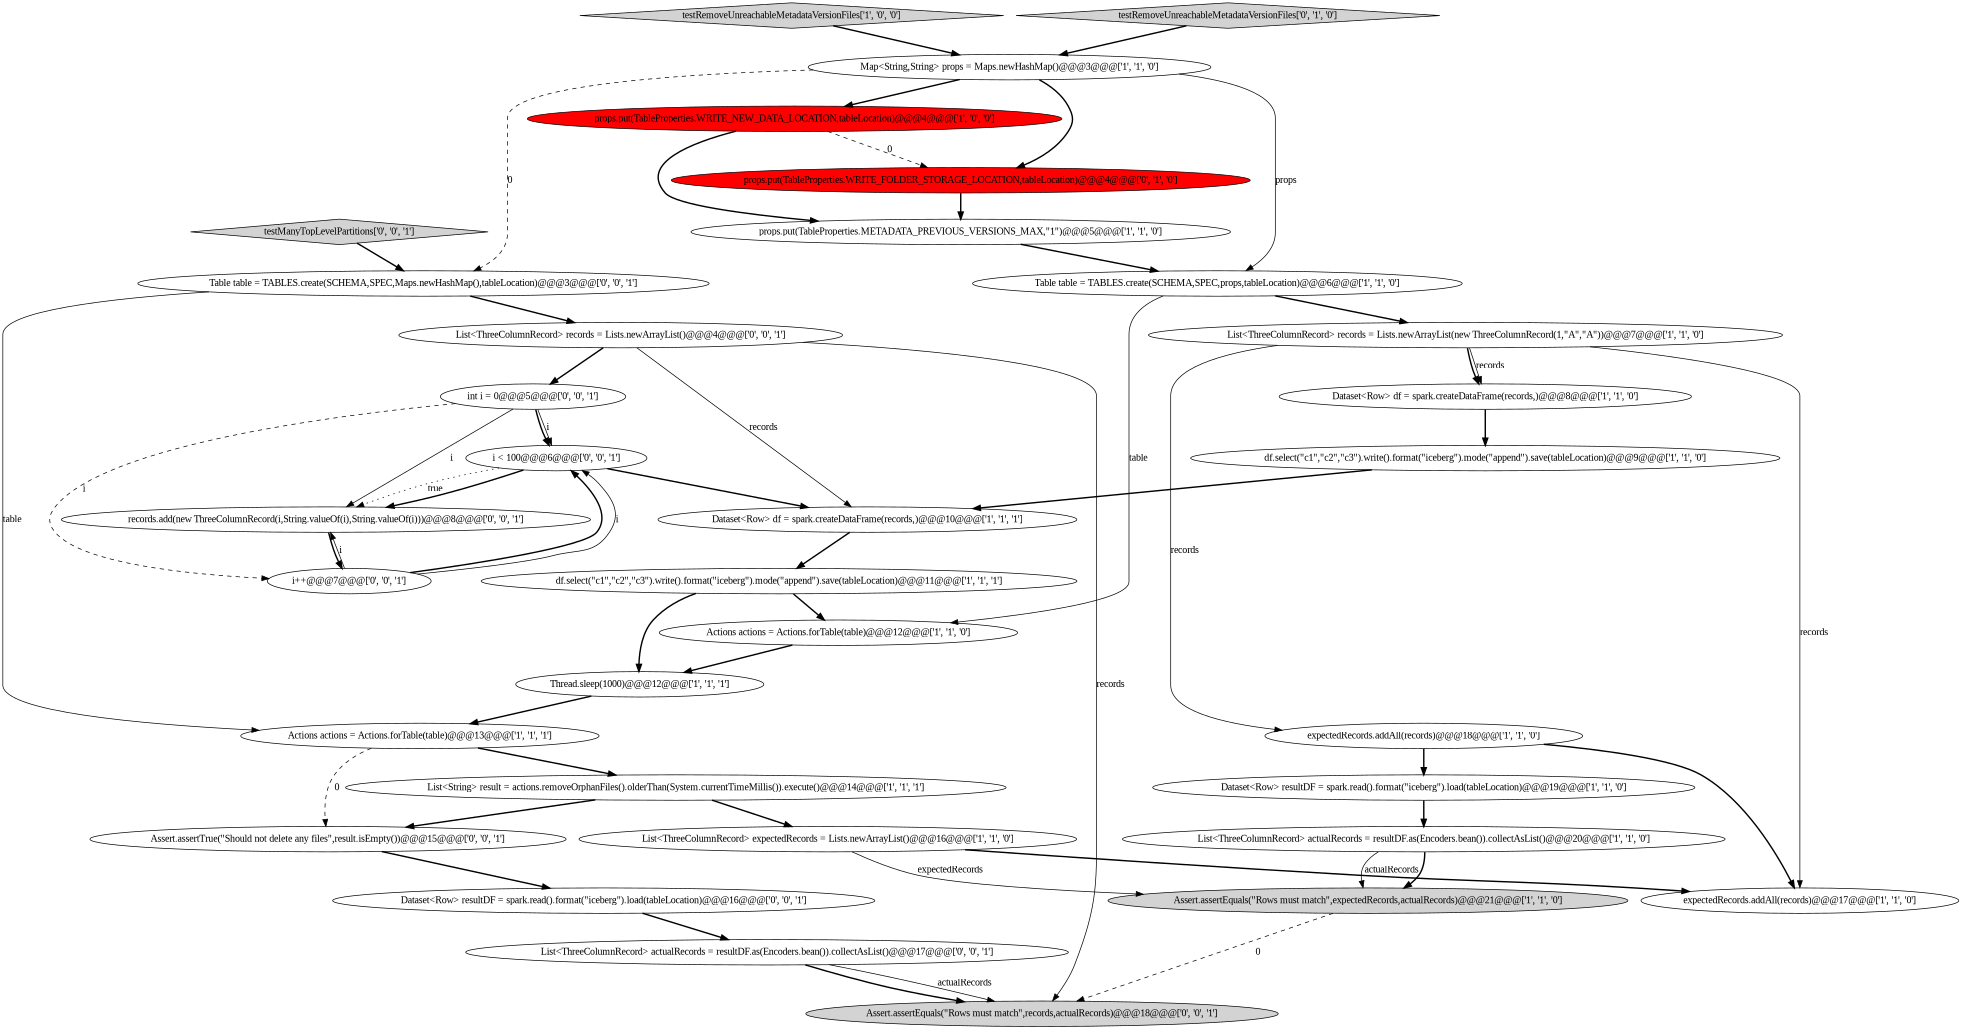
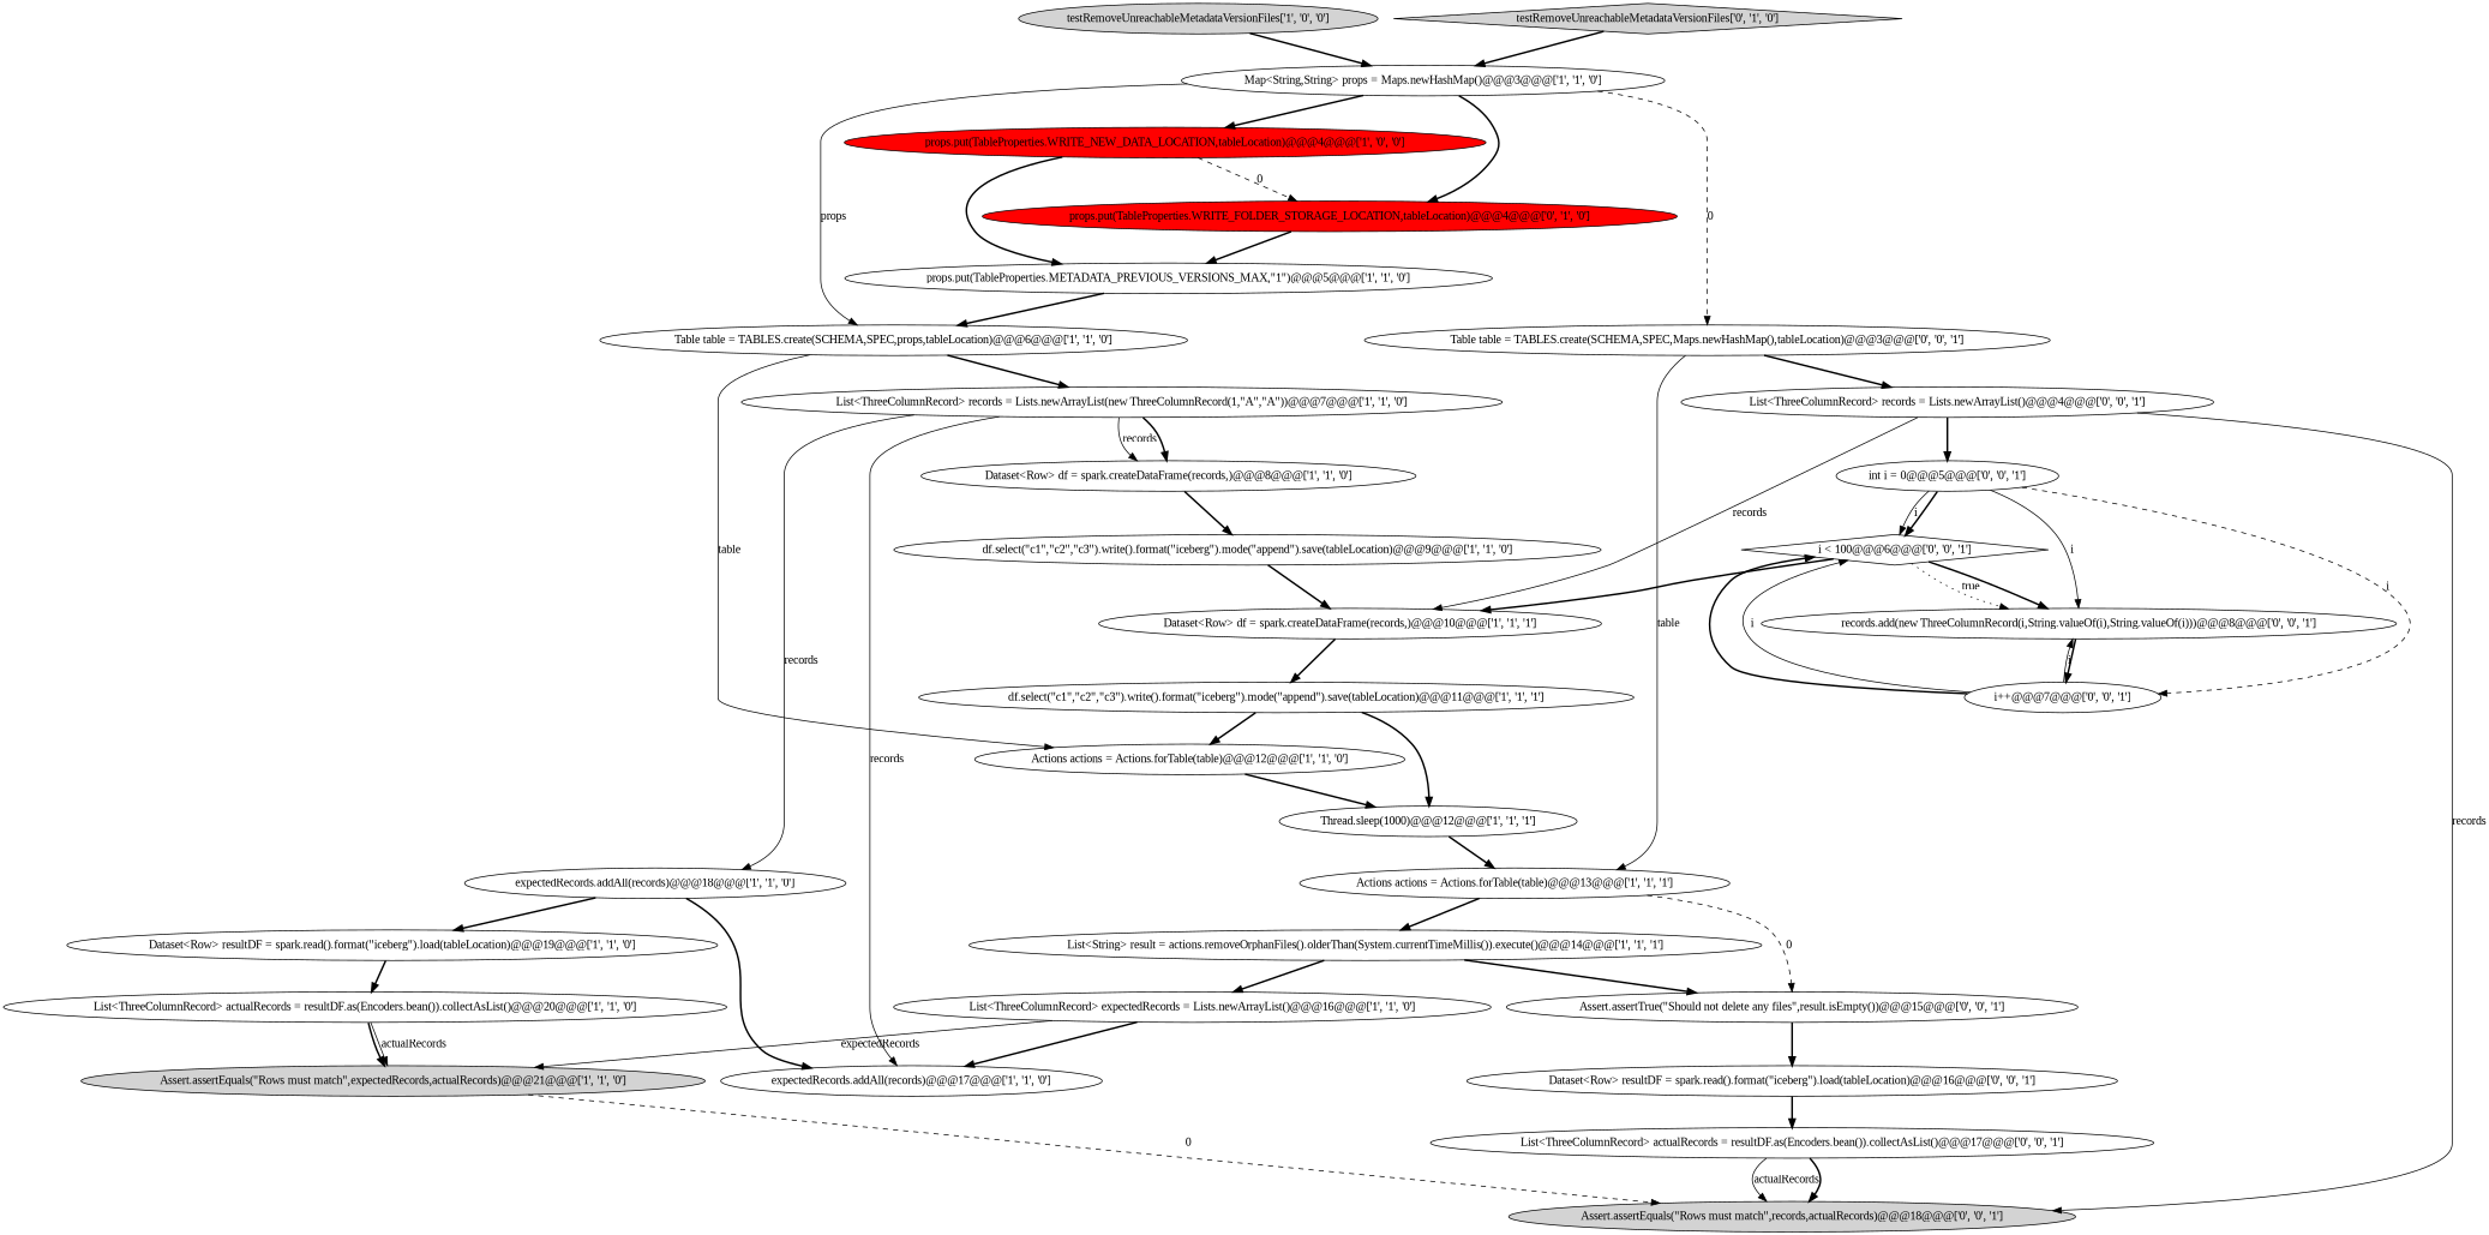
  digraph {
    fontname="Liberation Serif"
    node [fillcolor=white fontname="Liberation Serif" shape=ellipse style=filled]
    edge [fontname="Liberation Serif" style=bold]
    n1 [fillcolor=red label="props.put(TableProperties.WRITE_NEW_DATA_LOCATION,tableLocation)@@@4@@@['1', '0', '0']"]
    n2 [fillcolor=red label="props.put(TableProperties.WRITE_FOLDER_STORAGE_LOCATION,tableLocation)@@@4@@@['0', '1', '0']"]
    n3 [label="props.put(TableProperties.METADATA_PREVIOUS_VERSIONS_MAX,\"1\")@@@5@@@['1', '1', '0']"]
    n4 [label="Table table = TABLES.create(SCHEMA,SPEC,props,tableLocation)@@@6@@@['1', '1', '0']"]
    n5 [label="int i = 0@@@5@@@['0', '0', '1']"]
-   n6 [label="i < 100@@@6@@@['0', '0', '1']"]
+   n6 [label="i < 100@@@6@@@['0', '0', '1']" shape=diamond]
    n7 [label="i++@@@7@@@['0', '0', '1']"]
    n8 [label="records.add(new ThreeColumnRecord(i,String.valueOf(i),String.valueOf(i)))@@@8@@@['0', '0', '1']"]
    n9 [label="Dataset<Row> df = spark.createDataFrame(records,)@@@10@@@['1', '1', '1']"]
    n10 [label="df.select(\"c1\",\"c2\",\"c3\").write().format(\"iceberg\").mode(\"append\").save(tableLocation)@@@11@@@['1', '1', '1']"]
    n11 [label="Dataset<Row> df = spark.createDataFrame(records,)@@@8@@@['1', '1', '0']"]
    n12 [label="df.select(\"c1\",\"c2\",\"c3\").write().format(\"iceberg\").mode(\"append\").save(tableLocation)@@@9@@@['1', '1', '0']"]
    n13 [label="Dataset<Row> resultDF = spark.read().format(\"iceberg\").load(tableLocation)@@@19@@@['1', '1', '0']"]
    n14 [label="List<ThreeColumnRecord> actualRecords = resultDF.as(Encoders.bean()).collectAsList()@@@20@@@['1', '1', '0']"]
    n15 [fillcolor=lightgray label="Assert.assertEquals(\"Rows must match\",expectedRecords,actualRecords)@@@21@@@['1', '1', '0']"]
    n16 [label="expectedRecords.addAll(records)@@@18@@@['1', '1', '0']"]
    n17 [label="expectedRecords.addAll(records)@@@17@@@['1', '1', '0']"]
    n18 [label="List<ThreeColumnRecord> expectedRecords = Lists.newArrayList()@@@16@@@['1', '1', '0']"]
    n19 [fillcolor=lightgray label="Assert.assertEquals(\"Rows must match\",records,actualRecords)@@@18@@@['0', '0', '1']"]
    n20 [label="List<String> result = actions.removeOrphanFiles().olderThan(System.currentTimeMillis()).execute()@@@14@@@['1', '1', '1']"]
    n21 [label="Assert.assertTrue(\"Should not delete any files\",result.isEmpty())@@@15@@@['0', '0', '1']"]
    n22 [label="Dataset<Row> resultDF = spark.read().format(\"iceberg\").load(tableLocation)@@@16@@@['0', '0', '1']"]
    n23 [label="List<ThreeColumnRecord> records = Lists.newArrayList(new ThreeColumnRecord(1,\"A\",\"A\"))@@@7@@@['1', '1', '0']"]
    n24 [label="Actions actions = Actions.forTable(table)@@@12@@@['1', '1', '0']"]
    n25 [label="Thread.sleep(1000)@@@12@@@['1', '1', '1']"]
    n26 [label="List<ThreeColumnRecord> actualRecords = resultDF.as(Encoders.bean()).collectAsList()@@@17@@@['0', '0', '1']"]
    n27 [label="Table table = TABLES.create(SCHEMA,SPEC,Maps.newHashMap(),tableLocation)@@@3@@@['0', '0', '1']"]
    n28 [label="Actions actions = Actions.forTable(table)@@@13@@@['1', '1', '1']"]
    n29 [label="List<ThreeColumnRecord> records = Lists.newArrayList()@@@4@@@['0', '0', '1']"]
-   n30 [fillcolor=lightgray label="testManyTopLevelPartitions['0', '0', '1']" shape=diamond]
-   n31 [fillcolor=lightgray label="testRemoveUnreachableMetadataVersionFiles['1', '0', '0']" shape=diamond]
+   n31 [fillcolor=lightgray label="testRemoveUnreachableMetadataVersionFiles['1', '0', '0']"]
    n32 [label="Map<String,String> props = Maps.newHashMap()@@@3@@@['1', '1', '0']"]
    n33 [fillcolor=lightgray label="testRemoveUnreachableMetadataVersionFiles['0', '1', '0']" shape=diamond]
    n1 -> n2 [label=0 style=dashed]
    n1 -> n3
    n2 -> n3
    n3 -> n4
    n4 -> n23
    n4 -> n24 [label=table style=solid]
    n5 -> n6 [label=i style=solid]
    n5 -> n6
    n5 -> n7 [label=i style=dashed]
    n5 -> n8 [label=i style=solid]
    n6 -> n8 [label=true style=dotted]
    n6 -> n8
    n6 -> n9
    n7 -> n6
    n7 -> n6 [label=i style=solid]
    n7 -> n8 [label=i style=solid]
    n8 -> n7
    n9 -> n10
    n10 -> n24
    n10 -> n25
    n11 -> n12
    n12 -> n9
    n13 -> n14
    n14 -> n15 [label=actualRecords style=solid]
    n14 -> n15
    n15 -> n19 [label=0 style=dashed]
    n16 -> n13
    n16 -> n17
    n18 -> n15 [label=expectedRecords style=solid]
    n18 -> n17
    n20 -> n18
    n20 -> n21
    n21 -> n22
    n22 -> n26
    n23 -> n11 [label=records style=solid]
    n23 -> n11
    n23 -> n16 [label=records style=solid]
    n23 -> n17 [label=records style=solid]
    n24 -> n25
    n25 -> n28
    n26 -> n19 [label=actualRecords style=solid]
    n26 -> n19
    n27 -> n28 [label=table style=solid]
    n27 -> n29
    n28 -> n20
    n28 -> n21 [label=0 style=dashed]
    n29 -> n5
    n29 -> n9 [label=records style=solid]
    n29 -> n19 [label=records style=solid]
-   n30 -> n27
    n31 -> n32
    n32 -> n1
    n32 -> n2
    n32 -> n4 [label=props style=solid]
    n32 -> n27 [label=0 style=dashed]
    n33 -> n32
  }
